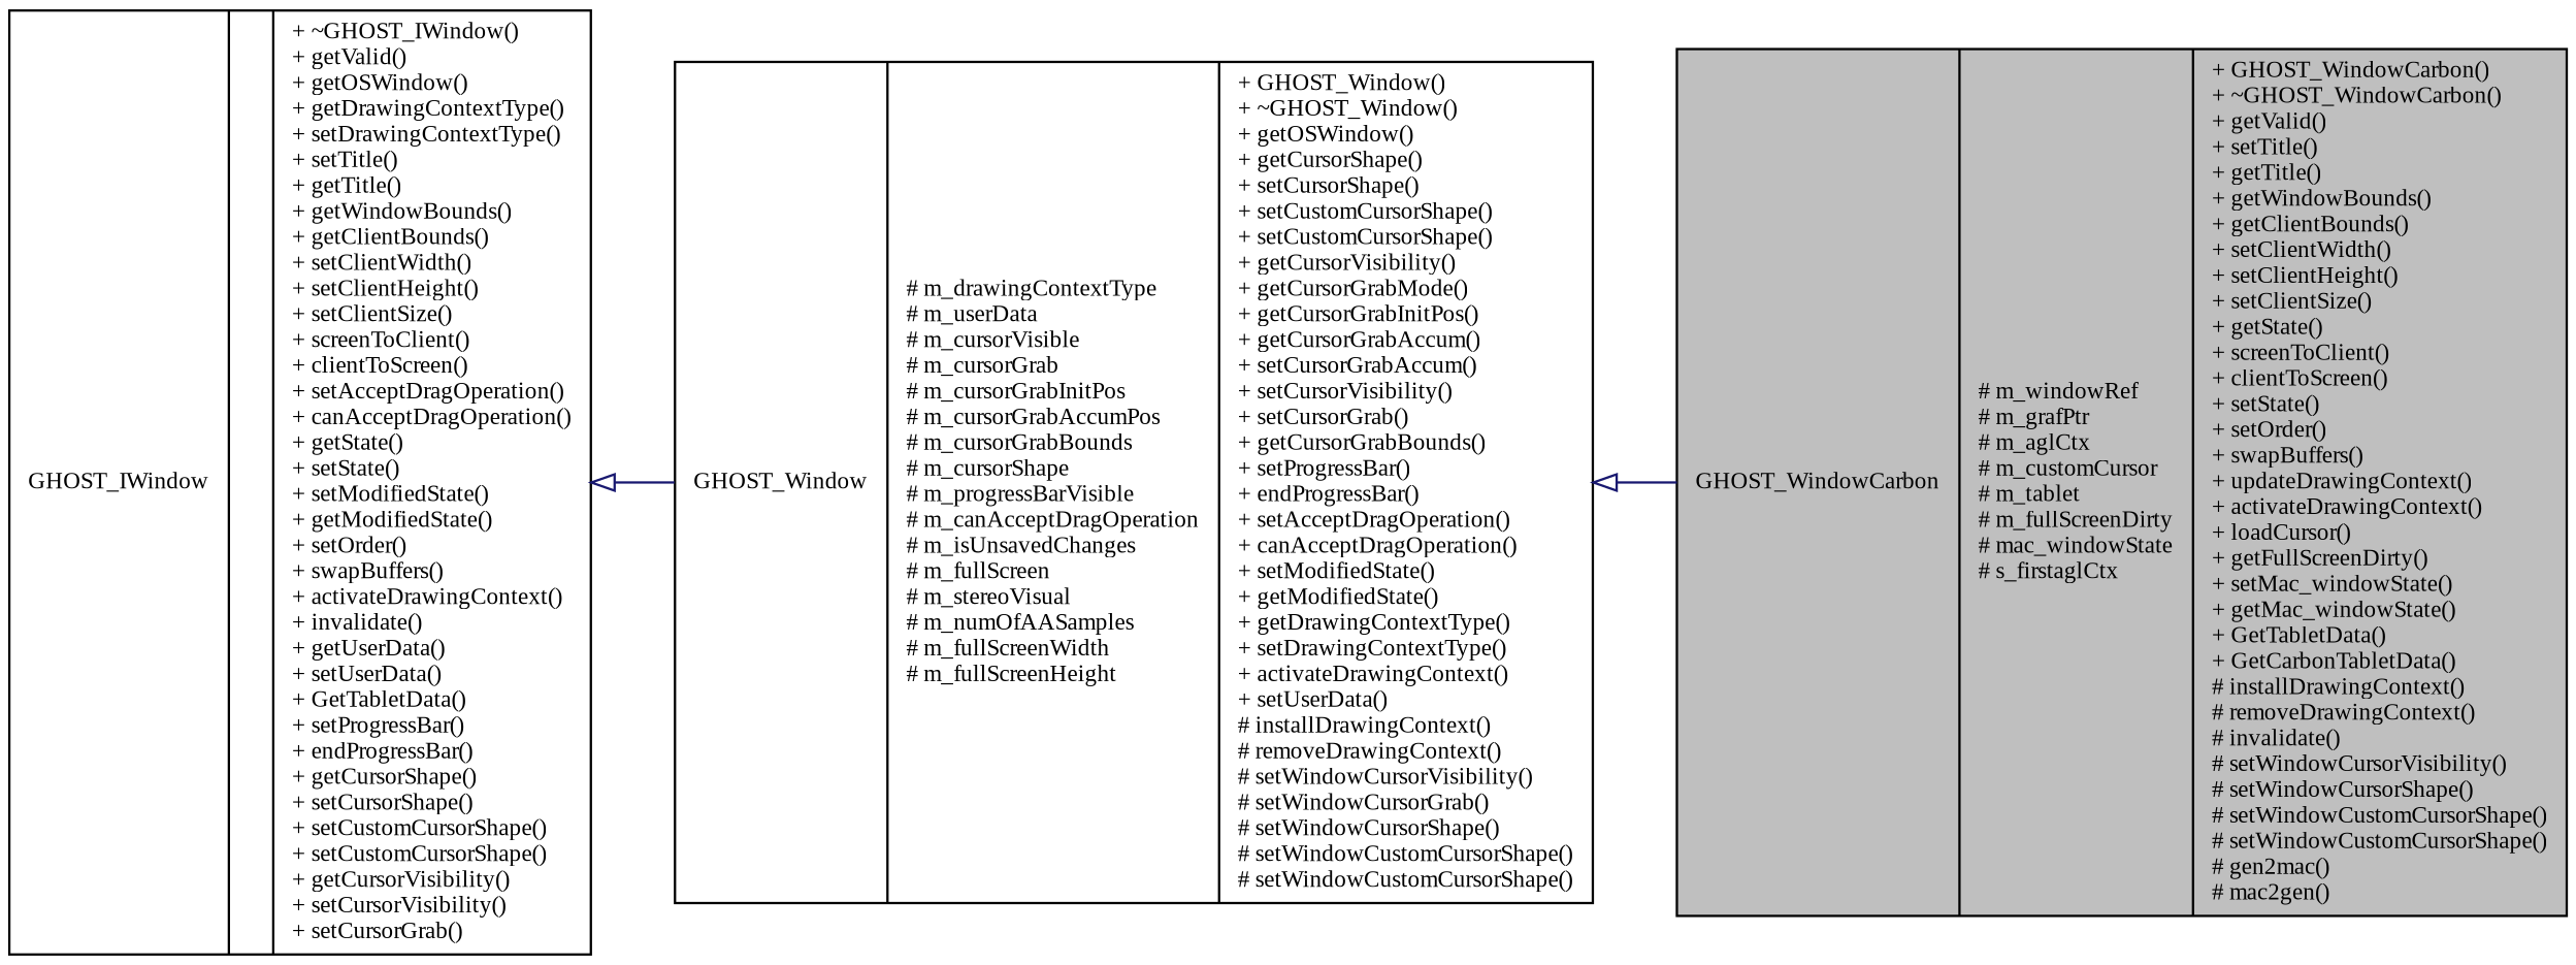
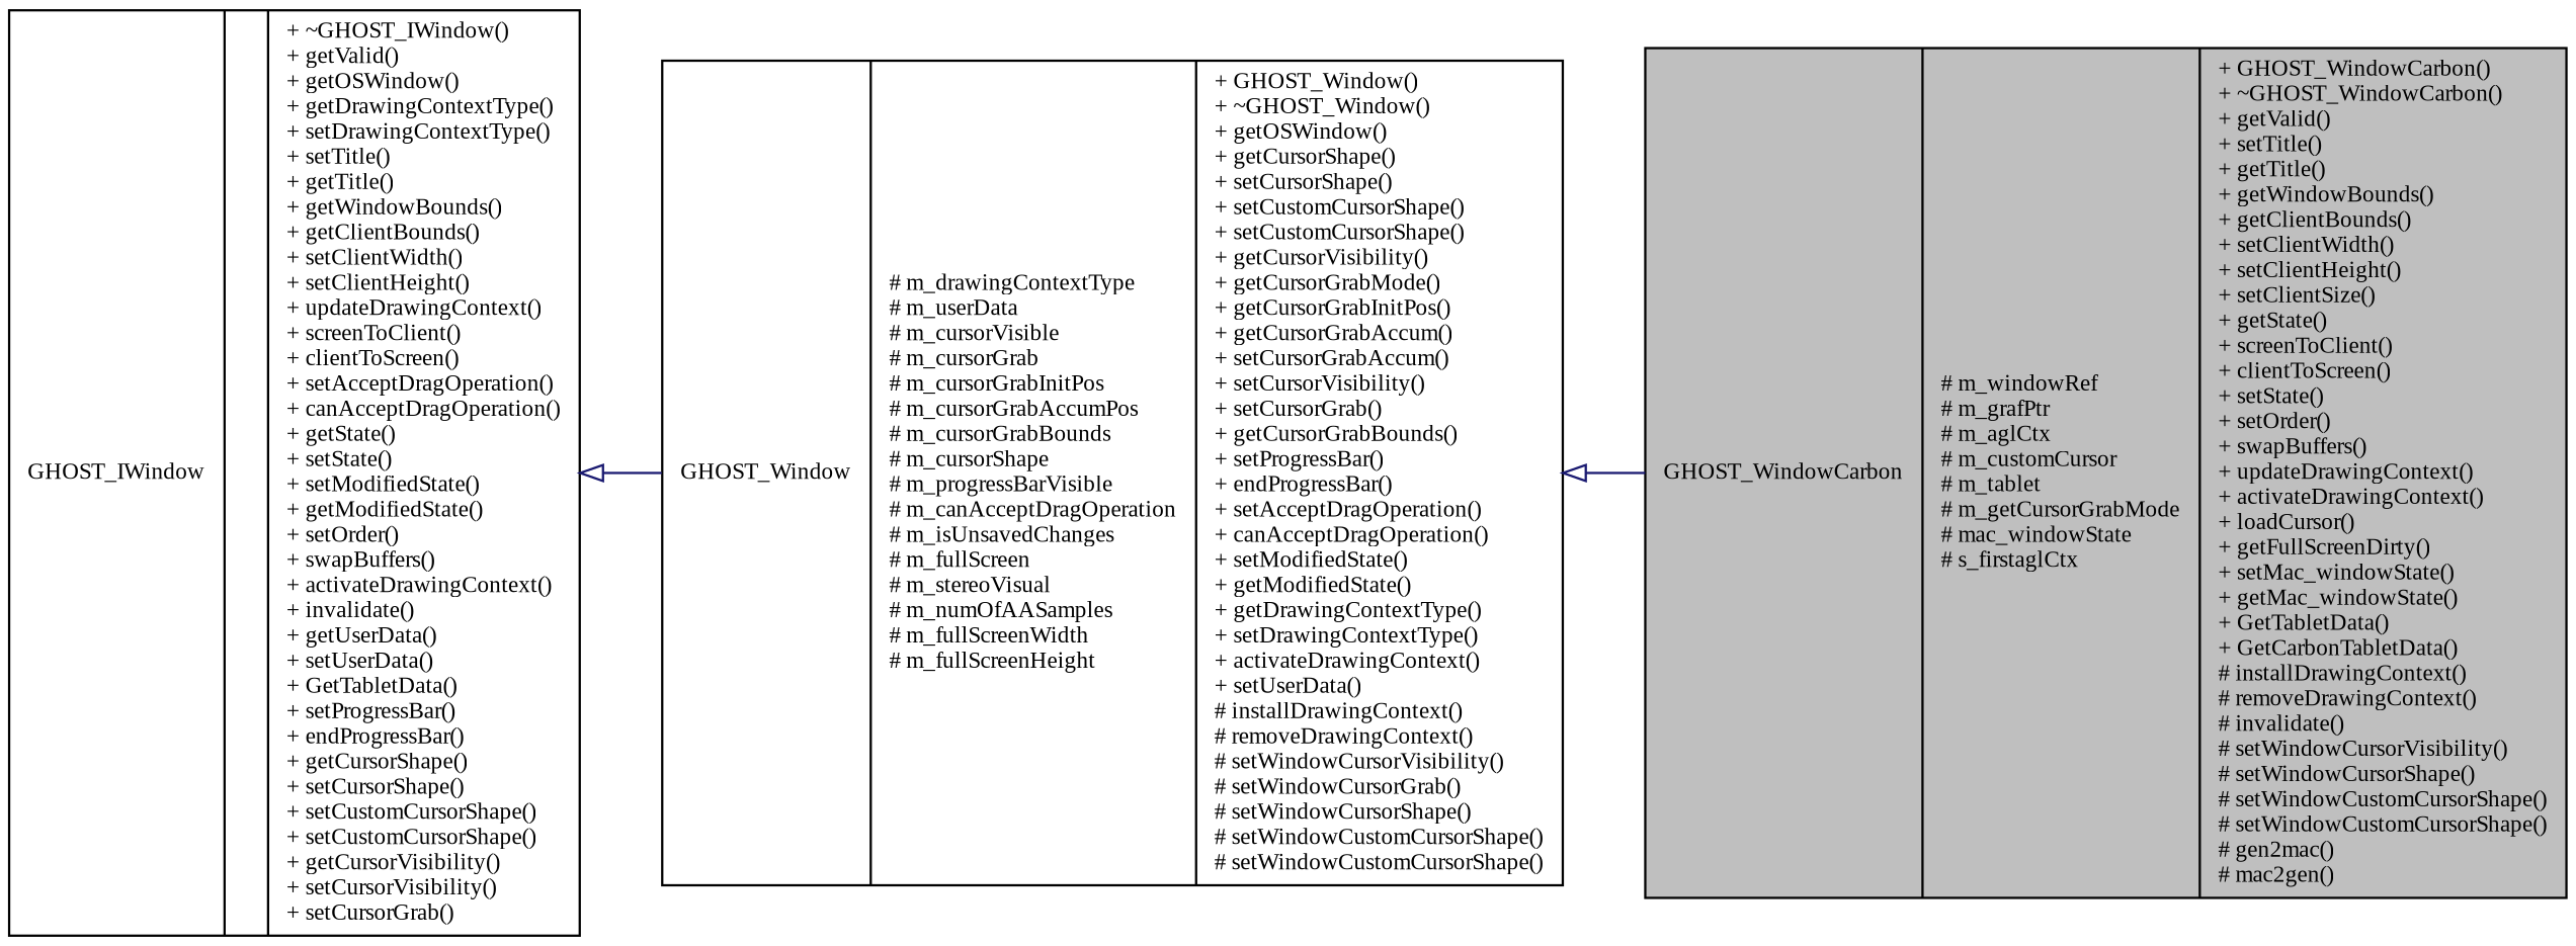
  digraph {
    fontname="Liberation Serif"
    rankdir=LR
    node [color=black fillcolor=white fontname="Liberation Serif" fontsize=10 shape=record style=filled]
    edge [arrowtail=empty color=midnightblue dir=back fontname="Liberation Serif" fontsize=10 labelfontname=Helvetica labelfontsize=10 style=solid]
-   n1 [fillcolor=grey75 fontcolor=black height=0.2 label="{GHOST_WindowCarbon\n|# m_windowRef\l# m_grafPtr\l# m_aglCtx\l# m_customCursor\l# m_tablet\l# m_fullScreenDirty\l# mac_windowState\l# s_firstaglCtx\l|+ GHOST_WindowCarbon()\l+ ~GHOST_WindowCarbon()\l+ getValid()\l+ setTitle()\l+ getTitle()\l+ getWindowBounds()\l+ getClientBounds()\l+ setClientWidth()\l+ setClientHeight()\l+ setClientSize()\l+ getState()\l+ screenToClient()\l+ clientToScreen()\l+ setState()\l+ setOrder()\l+ swapBuffers()\l+ updateDrawingContext()\l+ activateDrawingContext()\l+ loadCursor()\l+ getFullScreenDirty()\l+ setMac_windowState()\l+ getMac_windowState()\l+ GetTabletData()\l+ GetCarbonTabletData()\l# installDrawingContext()\l# removeDrawingContext()\l# invalidate()\l# setWindowCursorVisibility()\l# setWindowCursorShape()\l# setWindowCustomCursorShape()\l# setWindowCustomCursorShape()\l# gen2mac()\l# mac2gen()\l}" width=0.4]
+   n1 [fillcolor=grey75 fontcolor=black height=0.2 label="{GHOST_WindowCarbon\n|# m_windowRef\l# m_grafPtr\l# m_aglCtx\l# m_customCursor\l# m_tablet\l# m_getCursorGrabMode\l# mac_windowState\l# s_firstaglCtx\l|+ GHOST_WindowCarbon()\l+ ~GHOST_WindowCarbon()\l+ getValid()\l+ setTitle()\l+ getTitle()\l+ getWindowBounds()\l+ getClientBounds()\l+ setClientWidth()\l+ setClientHeight()\l+ setClientSize()\l+ getState()\l+ screenToClient()\l+ clientToScreen()\l+ setState()\l+ setOrder()\l+ swapBuffers()\l+ updateDrawingContext()\l+ activateDrawingContext()\l+ loadCursor()\l+ getFullScreenDirty()\l+ setMac_windowState()\l+ getMac_windowState()\l+ GetTabletData()\l+ GetCarbonTabletData()\l# installDrawingContext()\l# removeDrawingContext()\l# invalidate()\l# setWindowCursorVisibility()\l# setWindowCursorShape()\l# setWindowCustomCursorShape()\l# setWindowCustomCursorShape()\l# gen2mac()\l# mac2gen()\l}" width=0.4]
    n2 [height=0.2 label="{GHOST_Window\n|# m_drawingContextType\l# m_userData\l# m_cursorVisible\l# m_cursorGrab\l# m_cursorGrabInitPos\l# m_cursorGrabAccumPos\l# m_cursorGrabBounds\l# m_cursorShape\l# m_progressBarVisible\l# m_canAcceptDragOperation\l# m_isUnsavedChanges\l# m_fullScreen\l# m_stereoVisual\l# m_numOfAASamples\l# m_fullScreenWidth\l# m_fullScreenHeight\l|+ GHOST_Window()\l+ ~GHOST_Window()\l+ getOSWindow()\l+ getCursorShape()\l+ setCursorShape()\l+ setCustomCursorShape()\l+ setCustomCursorShape()\l+ getCursorVisibility()\l+ getCursorGrabMode()\l+ getCursorGrabInitPos()\l+ getCursorGrabAccum()\l+ setCursorGrabAccum()\l+ setCursorVisibility()\l+ setCursorGrab()\l+ getCursorGrabBounds()\l+ setProgressBar()\l+ endProgressBar()\l+ setAcceptDragOperation()\l+ canAcceptDragOperation()\l+ setModifiedState()\l+ getModifiedState()\l+ getDrawingContextType()\l+ setDrawingContextType()\l+ activateDrawingContext()\l+ setUserData()\l# installDrawingContext()\l# removeDrawingContext()\l# setWindowCursorVisibility()\l# setWindowCursorGrab()\l# setWindowCursorShape()\l# setWindowCustomCursorShape()\l# setWindowCustomCursorShape()\l}" width=0.4]
-   n3 [height=0.2 label="{GHOST_IWindow\n||+ ~GHOST_IWindow()\l+ getValid()\l+ getOSWindow()\l+ getDrawingContextType()\l+ setDrawingContextType()\l+ setTitle()\l+ getTitle()\l+ getWindowBounds()\l+ getClientBounds()\l+ setClientWidth()\l+ setClientHeight()\l+ setClientSize()\l+ screenToClient()\l+ clientToScreen()\l+ setAcceptDragOperation()\l+ canAcceptDragOperation()\l+ getState()\l+ setState()\l+ setModifiedState()\l+ getModifiedState()\l+ setOrder()\l+ swapBuffers()\l+ activateDrawingContext()\l+ invalidate()\l+ getUserData()\l+ setUserData()\l+ GetTabletData()\l+ setProgressBar()\l+ endProgressBar()\l+ getCursorShape()\l+ setCursorShape()\l+ setCustomCursorShape()\l+ setCustomCursorShape()\l+ getCursorVisibility()\l+ setCursorVisibility()\l+ setCursorGrab()\l}" width=0.4]
+   n3 [height=0.2 label="{GHOST_IWindow\n||+ ~GHOST_IWindow()\l+ getValid()\l+ getOSWindow()\l+ getDrawingContextType()\l+ setDrawingContextType()\l+ setTitle()\l+ getTitle()\l+ getWindowBounds()\l+ getClientBounds()\l+ setClientWidth()\l+ setClientHeight()\l+ updateDrawingContext()\l+ screenToClient()\l+ clientToScreen()\l+ setAcceptDragOperation()\l+ canAcceptDragOperation()\l+ getState()\l+ setState()\l+ setModifiedState()\l+ getModifiedState()\l+ setOrder()\l+ swapBuffers()\l+ activateDrawingContext()\l+ invalidate()\l+ getUserData()\l+ setUserData()\l+ GetTabletData()\l+ setProgressBar()\l+ endProgressBar()\l+ getCursorShape()\l+ setCursorShape()\l+ setCustomCursorShape()\l+ setCustomCursorShape()\l+ getCursorVisibility()\l+ setCursorVisibility()\l+ setCursorGrab()\l}" width=0.4]
    n2 -> n1
    n3 -> n2
  }
